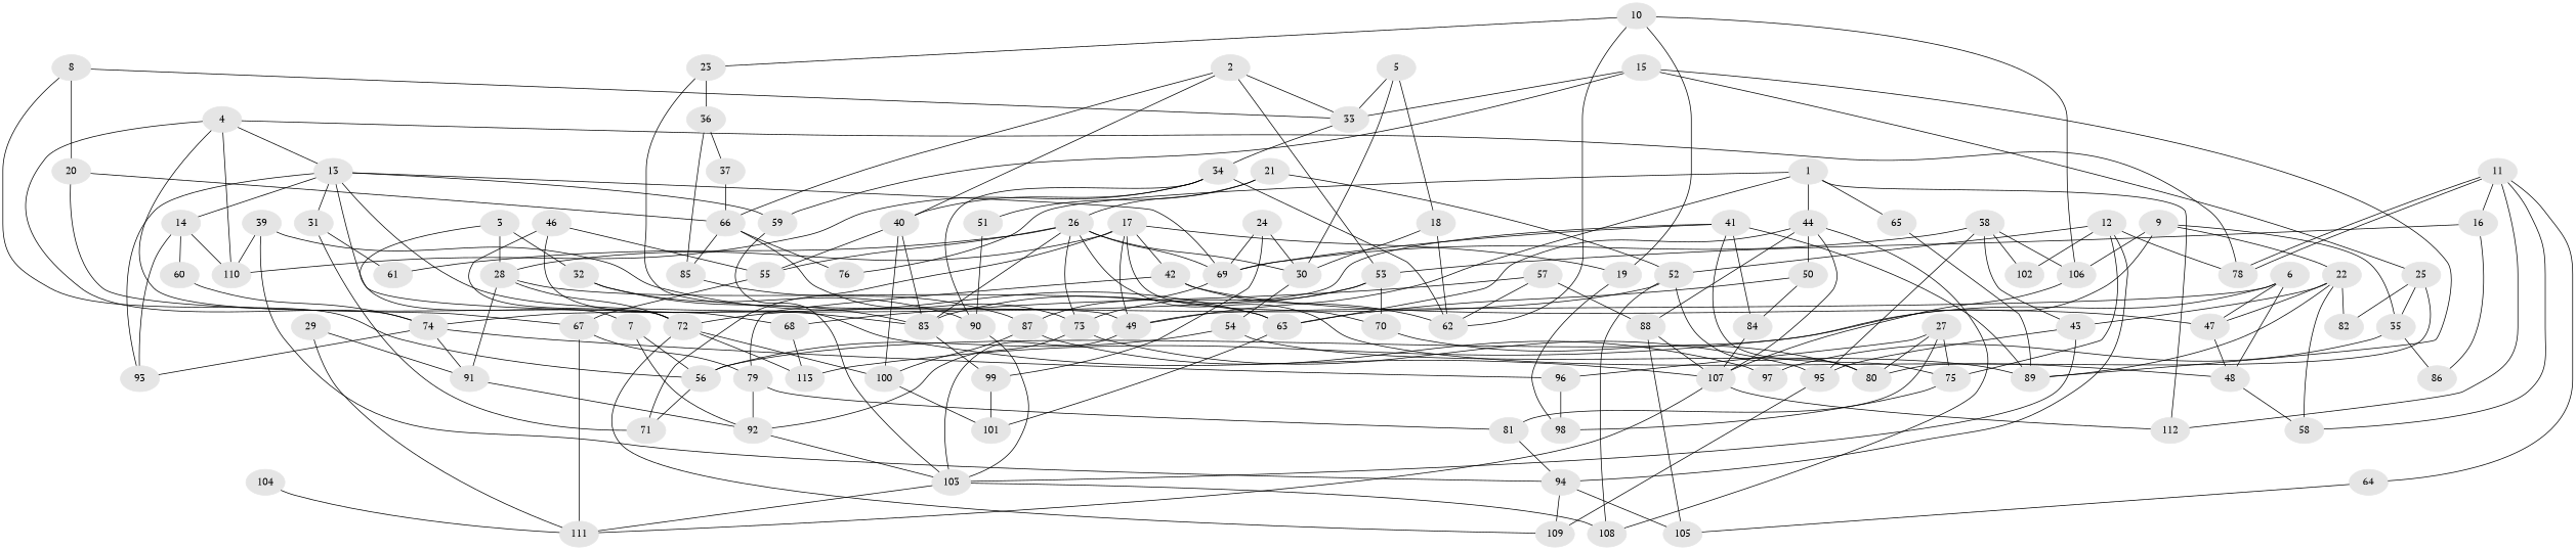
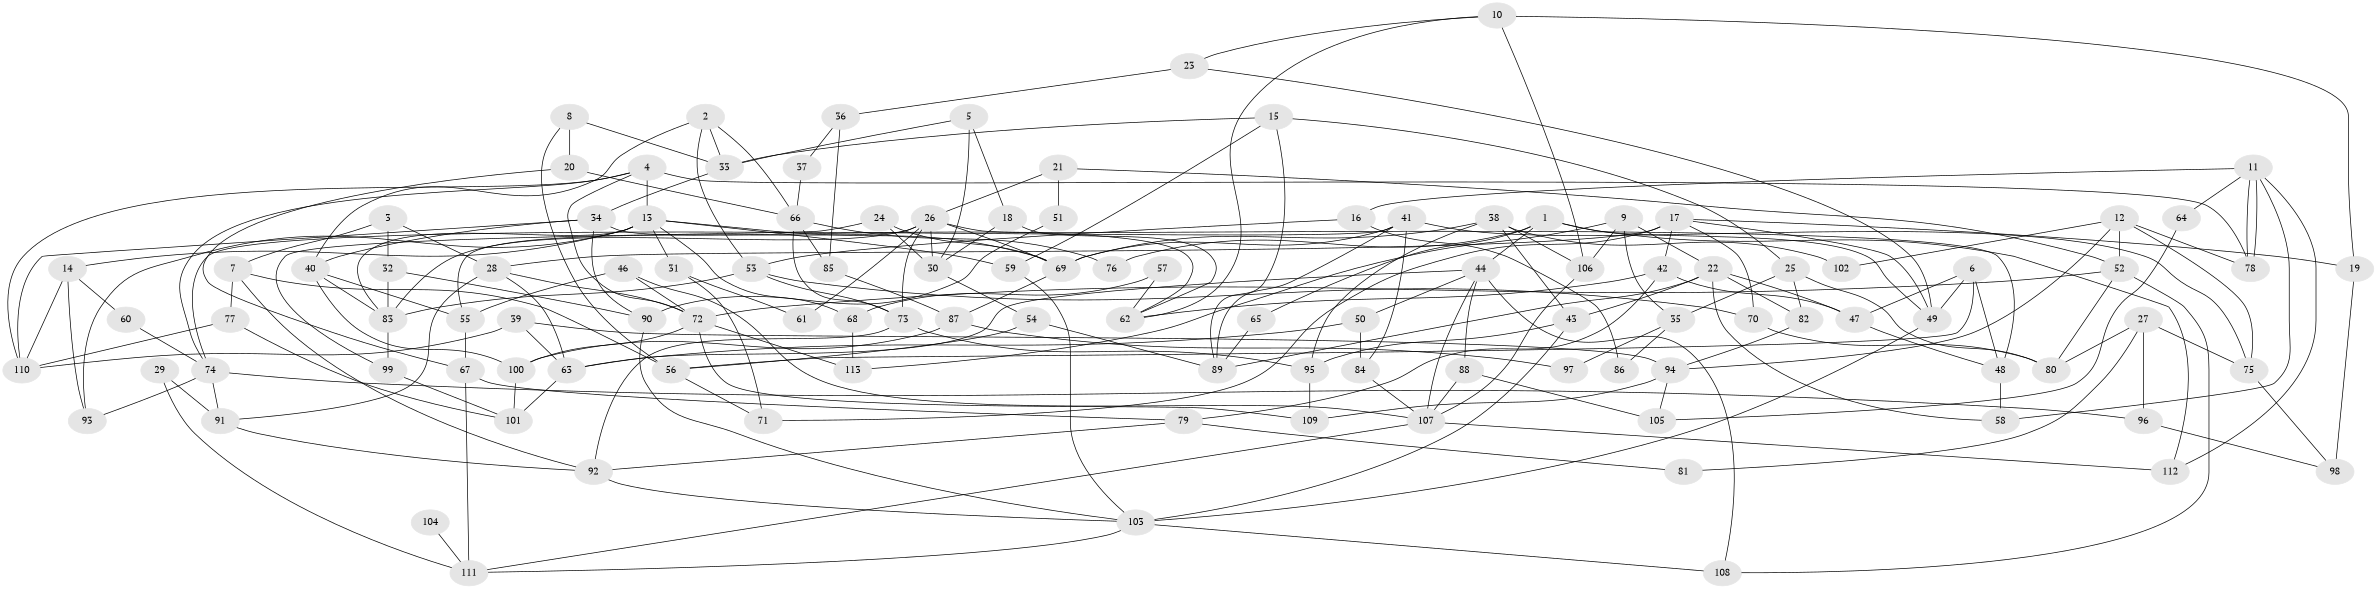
  graph {
    fontname="PT Serif"
    node [color=gray90 fontname="PT Serif" style=filled]
    edge [fontname="PT Serif"]
    1
    44
    49
    65
    76
    112
    63
    50
    88
    107
    108
    103
    89
    2
    33
    40
    53
    66
    34
    83
    55
    100
    70
    73
    85
    3
    7
    28
    32
    56
+   77
    92
    72
    91
    90
    4
    13
    74
    78
    110
    14
    31
    59
    68
    69
    93
    113
    109
    96
    5
    18
    30
    62
    54
    6
    47
    48
    58
    71
    101
    8
    20
    67
    9
    22
    35
    106
    43
    82
    86
    97
    10
    19
    23
    98
    36
    11
    16
    64
    105
    12
    52
    75
    94
    102
    80
    60
    61
    87
    99
    15
    25
    17
    42
    79
    111
    21
    26
    51
    95
    37
    24
    104
    27
    81
    29
    38
    39
    41
    84
    46
    57
    1 -- 44
    1 -- 49
    1 -- 65
    1 -- 76
    1 -- 112
    44 -- 63
    44 -- 50
    44 -- 88
    44 -- 107
    44 -- 108
    49 -- 103
    65 -- 89
    63 -- 101
    50 -- 63
    50 -- 84
    88 -- 107
    88 -- 105
    107 -- 112
    107 -- 111
    103 -- 108
    103 -- 111
    2 -- 33
    2 -- 40
    2 -- 53
    2 -- 66
    33 -- 34
    40 -- 83
    40 -- 55
    40 -- 100
    53 -- 83
    53 -- 70
    53 -- 73
    66 -- 76
    66 -- 73
    66 -- 85
    34 -- 40
    34 -- 90
    34 -- 110
    34 -- 62
    83 -- 99
    55 -- 67
    100 -- 101
    70 -- 80
    73 -- 92
    73 -- 95
    85 -- 87
    3 -- 7
    3 -- 28
    3 -- 32
    7 -- 56
+   7 -- 77
    7 -- 92
    28 -- 63
    28 -- 72
    28 -- 91
    32 -- 83
    32 -- 90
    56 -- 71
+   77 -- 110
+   77 -- 101
    92 -- 103
    72 -- 100
    72 -- 113
    72 -- 109
    91 -- 92
    90 -- 103
    4 -- 72
    4 -- 13
    4 -- 74
    4 -- 78
    4 -- 110
    13 -- 83
    13 -- 14
    13 -- 31
    13 -- 59
    13 -- 68
    13 -- 69
    13 -- 93
    74 -- 91
    74 -- 93
    74 -- 96
    14 -- 110
    14 -- 93
    14 -- 60
    31 -- 71
    31 -- 61
    59 -- 103
    68 -- 113
    69 -- 87
    96 -- 98
    5 -- 33
    5 -- 18
    5 -- 30
    18 -- 30
    18 -- 62
    30 -- 54
    54 -- 89
    54 -- 56
    6 -- 49
    6 -- 56
    6 -- 47
    6 -- 48
    47 -- 48
    48 -- 58
    8 -- 33
    8 -- 56
    8 -- 20
    20 -- 66
    20 -- 67
    67 -- 79
    67 -- 111
    9 -- 113
    9 -- 22
    9 -- 35
    9 -- 106
    22 -- 89
    22 -- 47
    22 -- 58
    22 -- 43
    22 -- 82
    35 -- 86
    35 -- 97
    106 -- 107
    43 -- 103
    43 -- 95
    10 -- 62
    10 -- 106
    10 -- 19
    10 -- 23
    19 -- 98
    23 -- 49
    23 -- 36
    36 -- 85
    36 -- 37
    11 -- 112
    11 -- 78
    11 -- 78
    11 -- 58
    11 -- 16
    11 -- 64
    16 -- 53
    16 -- 86
    64 -- 105
    12 -- 78
    12 -- 52
    12 -- 75
    12 -- 94
    12 -- 102
    52 -- 108
    52 -- 72
    52 -- 80
    75 -- 98
    94 -- 109
    94 -- 105
    60 -- 74
    87 -- 100
    87 -- 97
    99 -- 101
    15 -- 89
    15 -- 33
    15 -- 59
    15 -- 25
    25 -- 35
    25 -- 82
    25 -- 80
    17 -- 49
    17 -- 70
    17 -- 28
    17 -- 71
    17 -- 19
    17 -- 42
    42 -- 62
    42 -- 47
    42 -- 79
    79 -- 92
    79 -- 81
    21 -- 52
    21 -- 26
    21 -- 51
    26 -- 83
    26 -- 55
    26 -- 73
    26 -- 69
    26 -- 30
    26 -- 48
    26 -- 61
    51 -- 90
    95 -- 109
    37 -- 66
    24 -- 69
    24 -- 30
    24 -- 99
    104 -- 111
    27 -- 96
    27 -- 75
    27 -- 80
    27 -- 81
-   81 -- 94
+   82 -- 94
    29 -- 91
    29 -- 111
    38 -- 69
    38 -- 106
    38 -- 43
    38 -- 102
    38 -- 95
    39 -- 63
    39 -- 110
    39 -- 94
    41 -- 89
    41 -- 74
    41 -- 69
    41 -- 75
    41 -- 84
    84 -- 107
    46 -- 107
    46 -- 55
    46 -- 72
-   57 -- 88
    57 -- 68
    57 -- 62
  }
